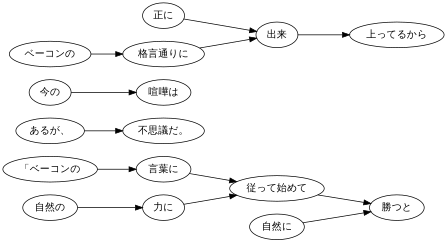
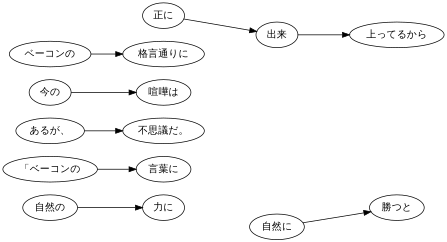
  digraph {
    fontname=Lato
    rankdir=LR
    node [fontname=Lato]
    edge [fontname=Lato]
    n1 [label="「ベーコンの"]
    n2 [label="言葉に"]
-   n3 [label="従って始めて"]
    n4 [label="勝つと"]
    n5 [label="自然の"]
    n6 [label="力に"]
    n7 [label="自然に"]
    n8 [label="あるが、"]
    n9 [label="不思議だ。"]
    n10 [label="今の"]
    n11 [label="喧嘩は"]
    n12 [label="上ってるから"]
    n13 [label="正に"]
    n14 [label="出来"]
    n15 [label="ベーコンの"]
    n16 [label="格言通りに"]
    n1 -> n2
-   n2 -> n3
-   n3 -> n4
    n5 -> n6
-   n6 -> n3
    n7 -> n4
    n8 -> n9
    n10 -> n11
    n13 -> n14
    n14 -> n12
    n15 -> n16
-   n16 -> n14
  }
